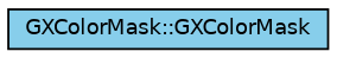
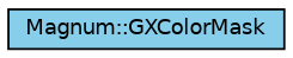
  digraph {
    rankdir=LR
-   n1 [color=black fillcolor=skyblue fontname=Helvetica fontsize=10 height=0.2 label="GXColorMask::GXColorMask" shape=record style=filled width=0.4]
+   n1 [color=black fillcolor=skyblue fontname=Helvetica fontsize=10 height=0.2 label="Magnum::GXColorMask" shape=record style=filled width=0.4]
  }
